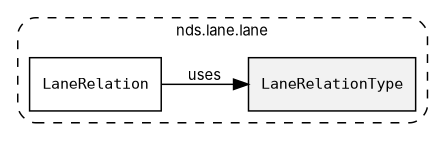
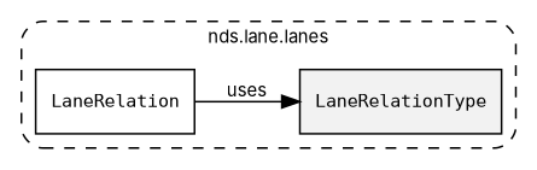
  digraph {
    fontsize=10
    rankdir=LR
    fontname=Inter
    node [fontsize=10 shape=box fontname=Inter]
    n1 [fillcolor="#0000000D" label=<<font face="monospace"><table align="center" border="0" cellspacing="0" cellpadding="0"><tr><td href="../../../content/packages/nds.lane.lanes.html#Enum-LaneRelationType" title="Enum defined in nds.lane.lanes">LaneRelationType</td></tr></table></font>> style=filled]
    n2 [label=<<font face="monospace"><table align="center" border="0" cellspacing="0" cellpadding="0"><tr><td href="../../../content/packages/nds.lane.lanes.html#Structure-LaneRelation" title="Structure defined in nds.lane.lanes">LaneRelation</td></tr></table></font>>]
    subgraph cluster_1 {
-     label="nds.lane.lane"
+     label="nds.lane.lanes"
      style="dashed, rounded"
      n1
      n2
    }
    n2 -> n1 [fontsize=10 label=uses fontname=Inter]
  }
